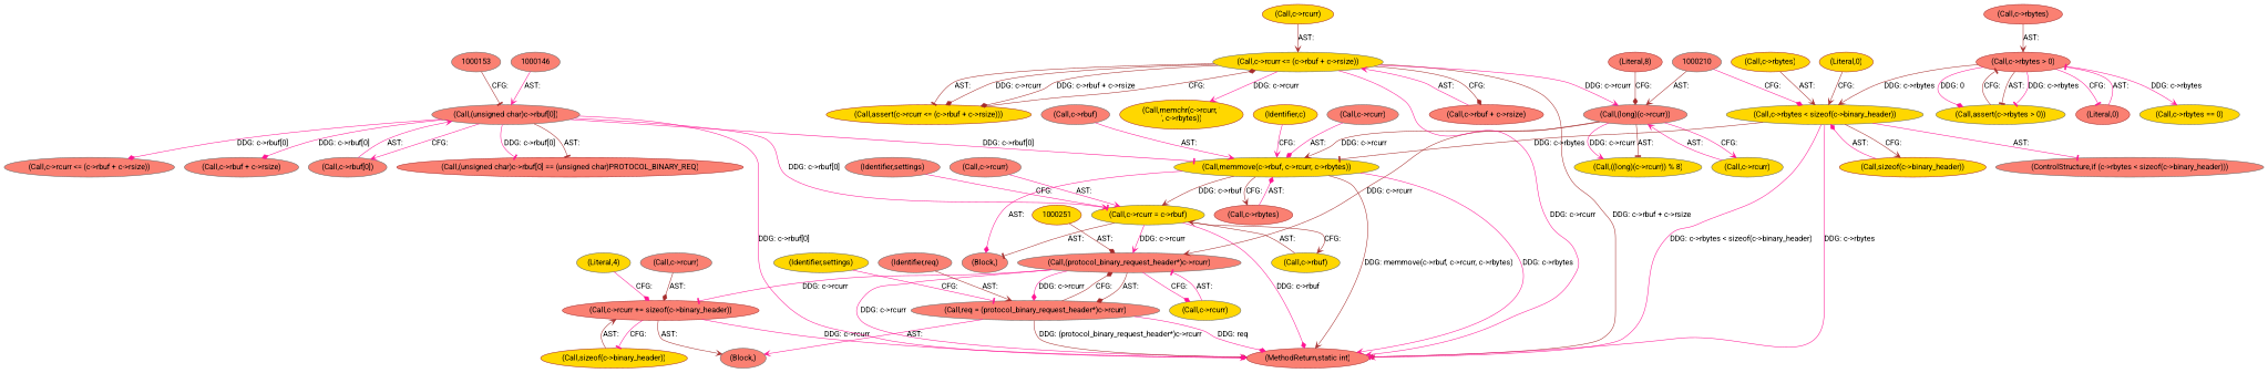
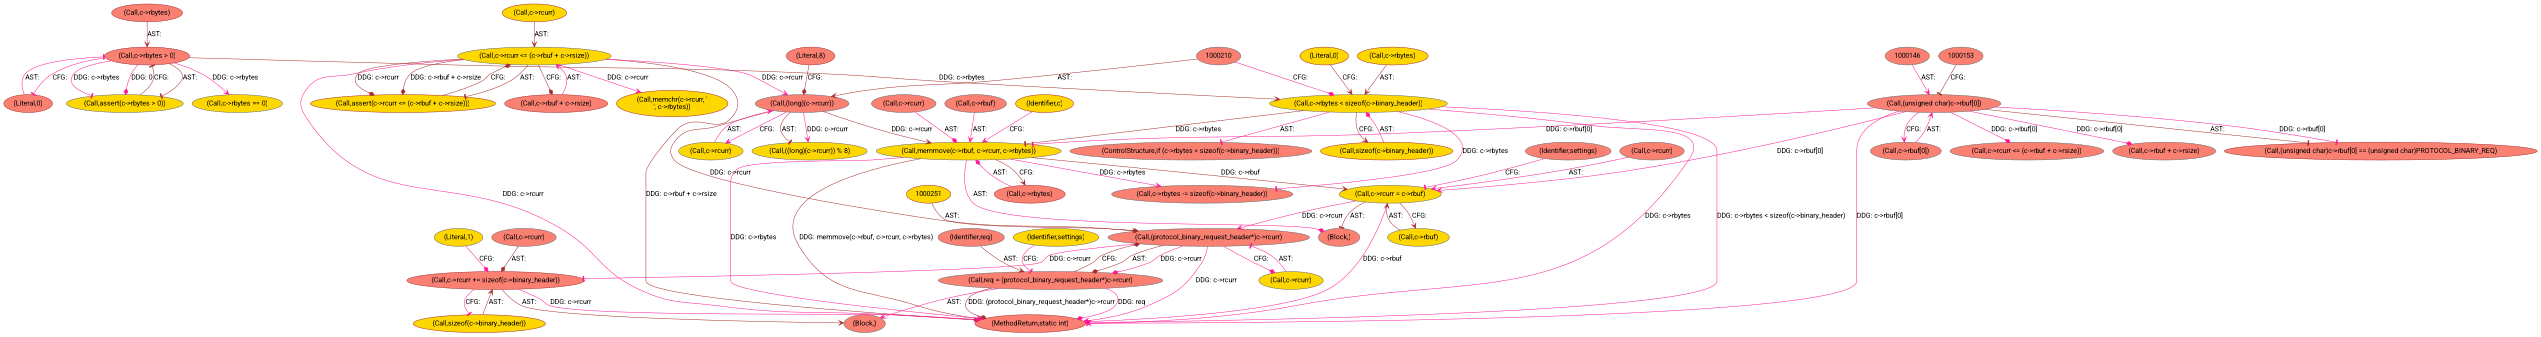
  digraph {
    fontname=Roboto
    node [color=gray40 fillcolor=salmon fontname=Roboto style=filled]
    edge [arrowhead=vee color=deeppink fontname=Roboto]
    n1 [fillcolor=gold label="(Call,c->rcurr = c->rbuf)"]
    n2 [label="(Call,(protocol_binary_request_header*)c->rcurr)"]
    n3 [label="(Block,)"]
    n4 [fillcolor=gold label="(Call,c->rbuf)"]
    n5 [color=brown label="(MethodReturn,static int)"]
    n6 [label="(Call,req = (protocol_binary_request_header*)c->rcurr)"]
    n7 [color=brown label="(Call,c->rcurr += sizeof(c->binary_header))"]
    n8 [fillcolor=gold label="(Call,c->rcurr)"]
    n9 [fillcolor=gold label="(Call,memmove(c->rbuf, c->rcurr, c->rbytes))"]
    n10 [color=brown label="(Call,c->rbytes)"]
+   n11 [label="(Call,c->rbytes -= sizeof(c->binary_header))"]
    n12 [label="(Call,(unsigned char)c->rbuf[0])"]
    n13 [label="(Call,c->rbuf[0])"]
    n14 [label="(Call,c->rcurr <= (c->rbuf + c->rsize))"]
    n15 [label="(Call,c->rbuf + c->rsize)"]
    n16 [color=brown label="(Call,(unsigned char)c->rbuf[0] == (unsigned char)PROTOCOL_BINARY_REQ)"]
    n17 [label="(Call,(long)(c->rcurr))"]
    n18 [fillcolor=gold label="(Call,((long)(c->rcurr)) % 8)"]
    n19 [fillcolor=gold label="(Call,c->rcurr)"]
    n20 [fillcolor=gold label="(Call,c->rcurr <= (c->rbuf + c->rsize))"]
    n21 [color=brown fillcolor=gold label="(Call,memchr(c->rcurr, '\n', c->rbytes))"]
    n22 [color=brown fillcolor=gold label="(Call,assert(c->rcurr <= (c->rbuf + c->rsize)))"]
    n23 [color=brown label="(Call,c->rbuf + c->rsize)"]
    n24 [fillcolor=gold label="(Call,c->rbytes < sizeof(c->binary_header))"]
    n25 [color=brown fillcolor=gold label="(Call,sizeof(c->binary_header))"]
    n26 [label="(ControlStructure,if (c->rbytes < sizeof(c->binary_header)))"]
    n27 [color=brown label="(Call,c->rbytes > 0)"]
    n28 [fillcolor=gold label="(Call,c->rbytes == 0)"]
    n29 [color=brown label="(Literal,0)"]
    n30 [fillcolor=gold label="(Call,assert(c->rbytes > 0))"]
    n31 [label="(Block,)"]
    n32 [color=brown fillcolor=gold label="(Call,sizeof(c->binary_header))"]
    n33 [color=brown fillcolor=gold label="(Literal,0)"]
    n34 [label="(Call,c->rbuf)"]
    n35 [fillcolor=gold label="(Identifier,settings)"]
-   n36 [fillcolor=gold label="(Literal,4)"]
+   n36 [fillcolor=gold label="(Literal,1)"]
    n37 [color=brown label="(Call,c->rbytes)"]
    n38 [color=brown fillcolor=gold label="(Call,c->rbytes)"]
    n39 [color=brown fillcolor=gold label="(Identifier,c)"]
    n40 [label="(Identifier,settings)"]
    n41 [label="(Call,c->rcurr)"]
    n42 [label="(Call,c->rcurr)"]
    n43 [label="(Call,c->rcurr)"]
    n44 [label="(Identifier,req)"]
    n45 [color=brown label="(Literal,8)"]
    n46 [color=brown fillcolor=gold label="(Call,c->rcurr)"]
    1000146
    1000153
    1000210
    1000251 [color=brown fillcolor=gold]
    n1 -> n2 [label="DDG: c->rcurr"]
    n1 -> n3 [arrowhead=tee color=brown label="AST: "]
    n1 -> n4 [color=brown label="CFG: "]
    n1 -> n5 [arrowhead=diamond label="DDG: c->rbuf"]
    n2 -> n5 [label="DDG: c->rcurr"]
    n2 -> n6 [arrowhead=diamond color=brown label="AST: "]
    n2 -> n6 [arrowhead=diamond label="DDG: c->rcurr"]
    n2 -> n7 [arrowhead=tee label="DDG: c->rcurr"]
    n2 -> n8 [arrowhead=diamond label="CFG: "]
    n4 -> n1 [color=brown label="AST: "]
    n6 -> n2 [arrowhead=diamond color=brown label="CFG: "]
    n6 -> n5 [arrowhead=diamond color=brown label="DDG: (protocol_binary_request_header*)c->rcurr"]
    n6 -> n5 [arrowhead=diamond label="DDG: req"]
    n6 -> n31 [label="AST: "]
    n7 -> n5 [arrowhead=diamond label="DDG: c->rcurr"]
    n7 -> n31 [color=brown label="AST: "]
    n7 -> n32 [arrowhead=tee label="CFG: "]
    n8 -> n2 [arrowhead=tee label="AST: "]
    n9 -> n1 [color=brown label="DDG: c->rbuf"]
    n9 -> n3 [arrowhead=diamond label="AST: "]
    n9 -> n5 [color=brown label="DDG: memmove(c->rbuf, c->rcurr, c->rbytes)"]
    n9 -> n5 [label="DDG: c->rbytes"]
    n9 -> n10 [color=brown label="CFG: "]
+   n9 -> n11 [label="DDG: c->rbytes"]
    n10 -> n9 [arrowhead=diamond label="AST: "]
    n12 -> n1 [label="DDG: c->rbuf[0]"]
    n12 -> n5 [label="DDG: c->rbuf[0]"]
    n12 -> n9 [arrowhead=tee label="DDG: c->rbuf[0]"]
    n12 -> n13 [label="CFG: "]
    n12 -> n14 [arrowhead=diamond label="DDG: c->rbuf[0]"]
    n12 -> n15 [arrowhead=diamond label="DDG: c->rbuf[0]"]
    n12 -> n16 [arrowhead=tee color=brown label="AST: "]
    n12 -> n16 [arrowhead=tee label="DDG: c->rbuf[0]"]
    n13 -> n12 [label="AST: "]
    n17 -> n2 [color=brown label="DDG: c->rcurr"]
    n17 -> n9 [color=brown label="DDG: c->rcurr"]
    n17 -> n18 [arrowhead=tee color=brown label="AST: "]
    n17 -> n18 [label="DDG: c->rcurr"]
    n17 -> n19 [label="CFG: "]
    n19 -> n17 [label="AST: "]
    n20 -> n5 [arrowhead=diamond color=brown label="DDG: c->rbuf + c->rsize"]
    n20 -> n5 [label="DDG: c->rcurr"]
    n20 -> n17 [label="DDG: c->rcurr"]
    n20 -> n21 [label="DDG: c->rcurr"]
    n20 -> n22 [arrowhead=tee color=brown label="AST: "]
    n20 -> n22 [arrowhead=diamond color=brown label="DDG: c->rcurr"]
    n20 -> n22 [arrowhead=diamond color=brown label="DDG: c->rbuf + c->rsize"]
    n20 -> n23 [arrowhead=diamond color=brown label="CFG: "]
    n22 -> n20 [arrowhead=diamond color=brown label="CFG: "]
    n23 -> n20 [label="AST: "]
    n24 -> n5 [arrowhead=tee label="DDG: c->rbytes"]
    n24 -> n5 [label="DDG: c->rbytes < sizeof(c->binary_header)"]
    n24 -> n9 [arrowhead=tee color=brown label="DDG: c->rbytes"]
+   n24 -> n11 [arrowhead=tee label="DDG: c->rbytes"]
    n24 -> n25 [color=brown label="CFG: "]
    n24 -> n26 [arrowhead=tee label="AST: "]
    n25 -> n24 [arrowhead=diamond label="AST: "]
    n27 -> n24 [color=brown label="DDG: c->rbytes"]
    n27 -> n28 [label="DDG: c->rbytes"]
    n27 -> n29 [arrowhead=tee label="CFG: "]
    n27 -> n30 [arrowhead=tee color=brown label="AST: "]
    n27 -> n30 [arrowhead=tee label="DDG: c->rbytes"]
    n27 -> n30 [arrowhead=diamond label="DDG: 0"]
    n29 -> n27 [arrowhead=tee label="AST: "]
    n30 -> n27 [arrowhead=tee color=brown label="CFG: "]
    n32 -> n7 [color=brown label="AST: "]
    n33 -> n24 [color=brown label="CFG: "]
    n34 -> n9 [label="AST: "]
    n35 -> n6 [arrowhead=tee label="CFG: "]
    n36 -> n7 [arrowhead=diamond label="CFG: "]
    n37 -> n27 [color=brown label="AST: "]
    n38 -> n24 [color=brown label="AST: "]
    n39 -> n9 [label="CFG: "]
    n40 -> n1 [arrowhead=tee label="CFG: "]
    n41 -> n9 [arrowhead=diamond label="AST: "]
    n42 -> n1 [label="AST: "]
    n43 -> n7 [arrowhead=diamond color=brown label="AST: "]
    n44 -> n6 [color=brown label="AST: "]
    n45 -> n17 [arrowhead=diamond color=brown label="CFG: "]
    n46 -> n20 [color=brown label="AST: "]
    1000146 -> n12 [label="AST: "]
    1000153 -> n12 [arrowhead=tee color=brown label="CFG: "]
    1000210 -> n17 [color=brown label="AST: "]
    1000210 -> n24 [arrowhead=diamond label="CFG: "]
    1000251 -> n2 [arrowhead=diamond color=brown label="AST: "]
  }
